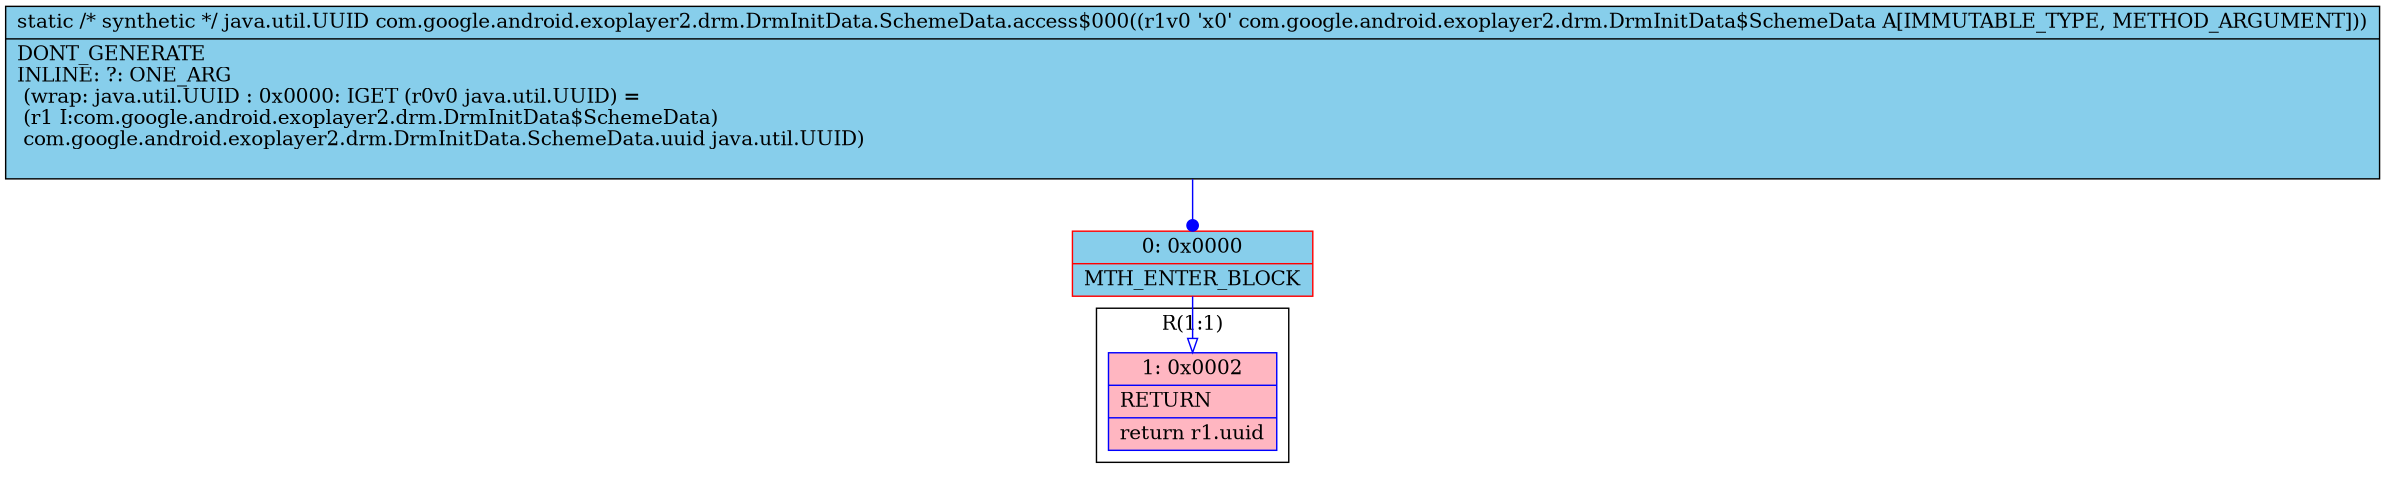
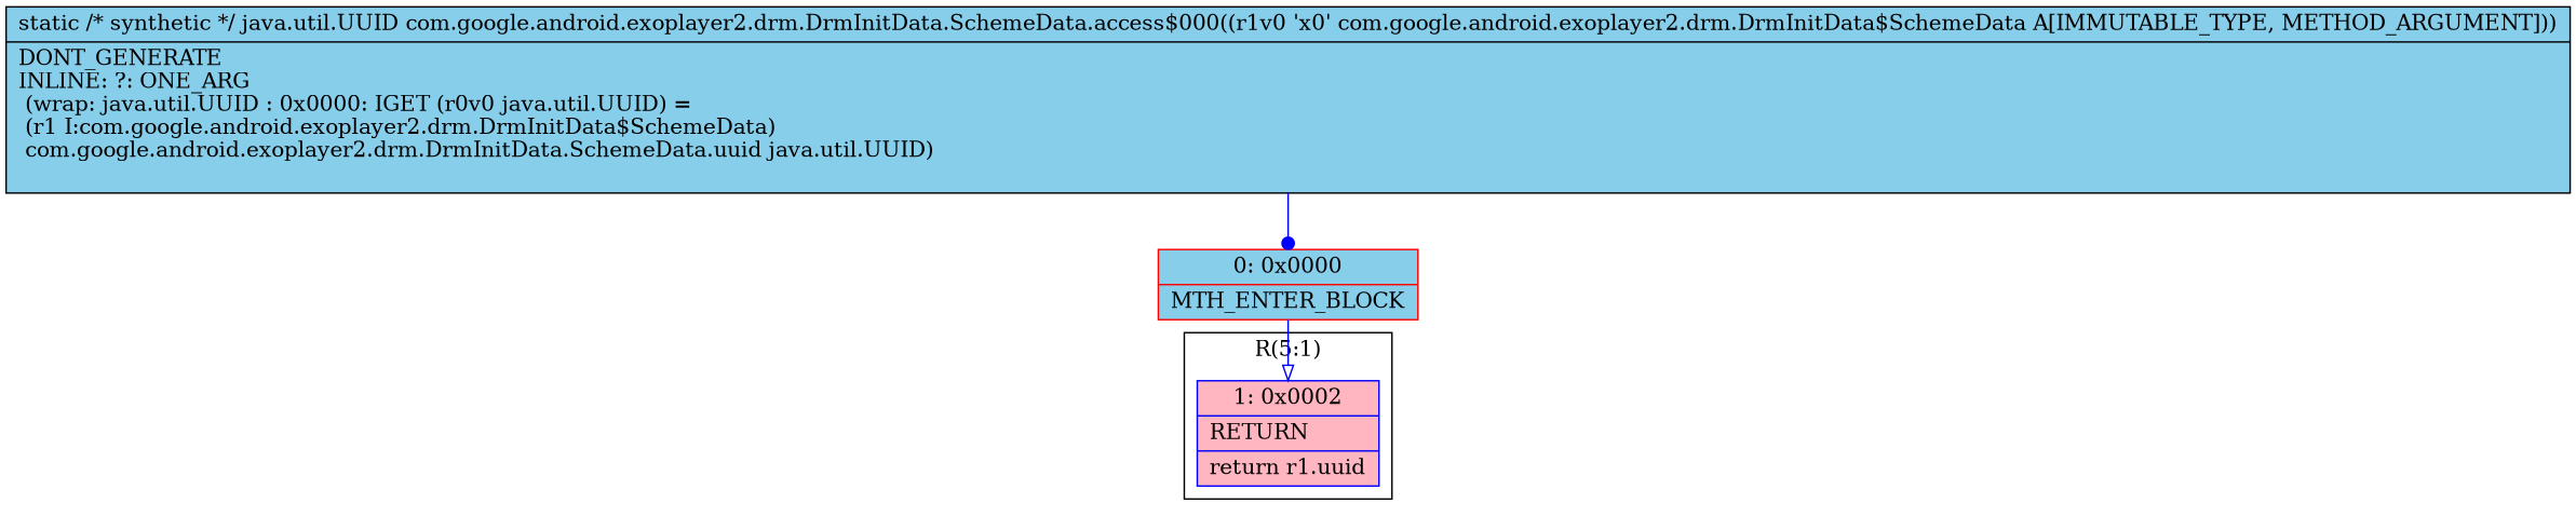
  digraph {
    node [shape=record style=filled fillcolor=skyblue]
    edge [color=blue]
    n1 [color=blue label="{1\:\ 0x0002|RETURN\l|return r1.uuid\l}" fillcolor=lightpink]
    n2 [color=red label="{0\:\ 0x0000|MTH_ENTER_BLOCK\l}"]
    n3 [label="{static \/* synthetic *\/ java.util.UUID com.google.android.exoplayer2.drm.DrmInitData.SchemeData.access$000((r1v0 'x0' com.google.android.exoplayer2.drm.DrmInitData$SchemeData A[IMMUTABLE_TYPE, METHOD_ARGUMENT]))  | DONT_GENERATE\lINLINE: ?: ONE_ARG  \l  (wrap: java.util.UUID : 0x0000: IGET  (r0v0 java.util.UUID) = \l  (r1 I:com.google.android.exoplayer2.drm.DrmInitData$SchemeData)\l com.google.android.exoplayer2.drm.DrmInitData.SchemeData.uuid java.util.UUID)\l\l}"]
    subgraph cluster_1 {
-     label="R(1:1)"
+     label="R(5:1)"
      n1
    }
    n2 -> n1 [arrowhead=onormal]
    n3 -> n2 [arrowhead=dot]
  }
